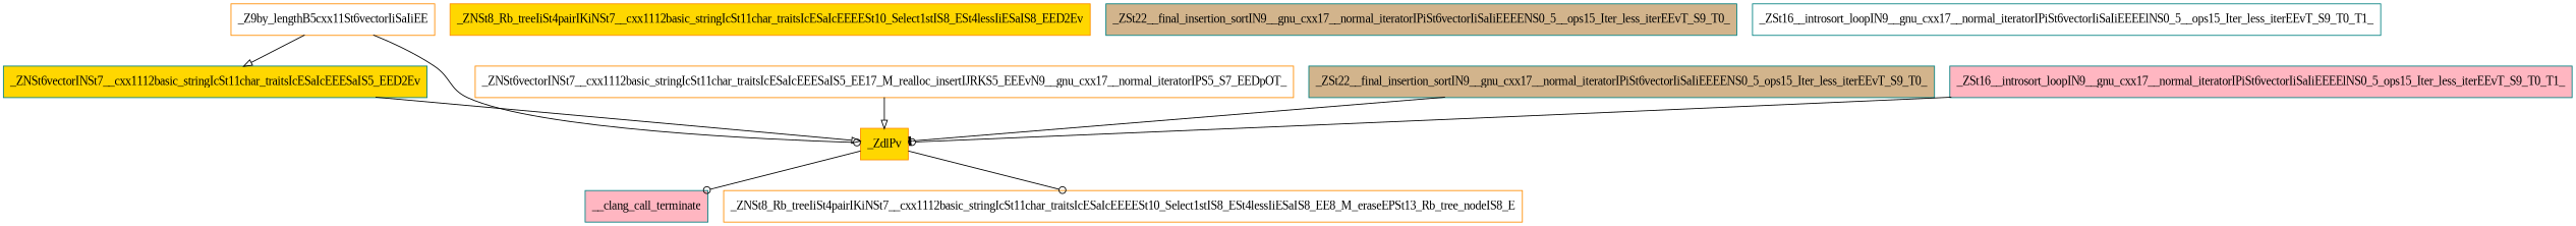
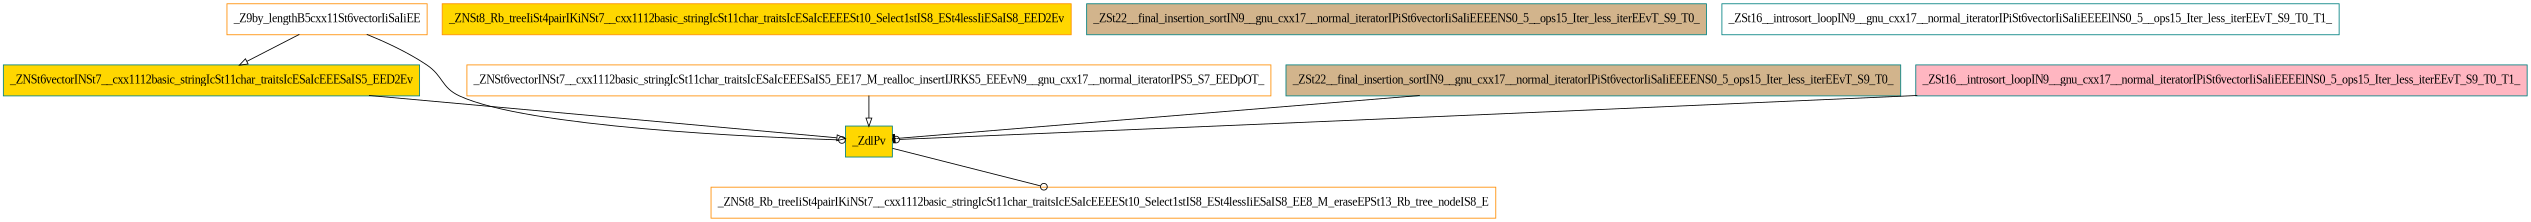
  digraph {
    fontname="Liberation Serif"
    node [color=teal fillcolor=white fontname="Liberation Serif" shape=record style=filled]
    edge [arrowhead=odot fontname="Liberation Serif"]
    n1 [color=darkorange label=_Z9by_lengthB5cxx11St6vectorIiSaIiEE]
    n2 [fillcolor=gold label=_ZNSt6vectorINSt7__cxx1112basic_stringIcSt11char_traitsIcESaIcEEESaIS5_EED2Ev]
-   n3 [color=darkorange fillcolor=gold label=_ZdlPv]
-   n4 [fillcolor=lightpink label=__clang_call_terminate]
+   n3 [fillcolor=gold label=_ZdlPv]
    n5 [color=darkorange label=_ZNSt8_Rb_treeIiSt4pairIKiNSt7__cxx1112basic_stringIcSt11char_traitsIcESaIcEEEESt10_Select1stIS8_ESt4lessIiESaIS8_EE8_M_eraseEPSt13_Rb_tree_nodeIS8_E]
    n6 [color=darkorange fillcolor=gold label=_ZNSt8_Rb_treeIiSt4pairIKiNSt7__cxx1112basic_stringIcSt11char_traitsIcESaIcEEEESt10_Select1stIS8_ESt4lessIiESaIS8_EED2Ev]
    n7 [fillcolor=tan label=_ZSt22__final_insertion_sortIN9__gnu_cxx17__normal_iteratorIPiSt6vectorIiSaIiEEEENS0_5__ops15_Iter_less_iterEEvT_S9_T0_]
    n8 [label=_ZSt16__introsort_loopIN9__gnu_cxx17__normal_iteratorIPiSt6vectorIiSaIiEEEElNS0_5__ops15_Iter_less_iterEEvT_S9_T0_T1_]
    n9 [color=darkorange label=_ZNSt6vectorINSt7__cxx1112basic_stringIcSt11char_traitsIcESaIcEEESaIS5_EE17_M_realloc_insertIJRKS5_EEEvN9__gnu_cxx17__normal_iteratorIPS5_S7_EEDpOT_]
    _ZSt22__final_insertion_sortIN9__gnu_cxx17__normal_iteratorIPiSt6vectorIiSaIiEEEENS0_5_ops15_Iter_less_iterEEvT_S9_T0_ [fillcolor=tan]
    _ZSt16__introsort_loopIN9__gnu_cxx17__normal_iteratorIPiSt6vectorIiSaIiEEEElNS0_5_ops15_Iter_less_iterEEvT_S9_T0_T1_ [fillcolor=lightpink]
    n1 -> n2 [arrowhead=onormal]
    n1 -> n3
    n2 -> n3 [arrowhead=onormal]
-   n3 -> n4
    n3 -> n5
    n9 -> n3 [arrowhead=onormal]
    _ZSt22__final_insertion_sortIN9__gnu_cxx17__normal_iteratorIPiSt6vectorIiSaIiEEEENS0_5_ops15_Iter_less_iterEEvT_S9_T0_ -> n3 [arrowhead=tee]
    _ZSt16__introsort_loopIN9__gnu_cxx17__normal_iteratorIPiSt6vectorIiSaIiEEEElNS0_5_ops15_Iter_less_iterEEvT_S9_T0_T1_ -> n3
  }
